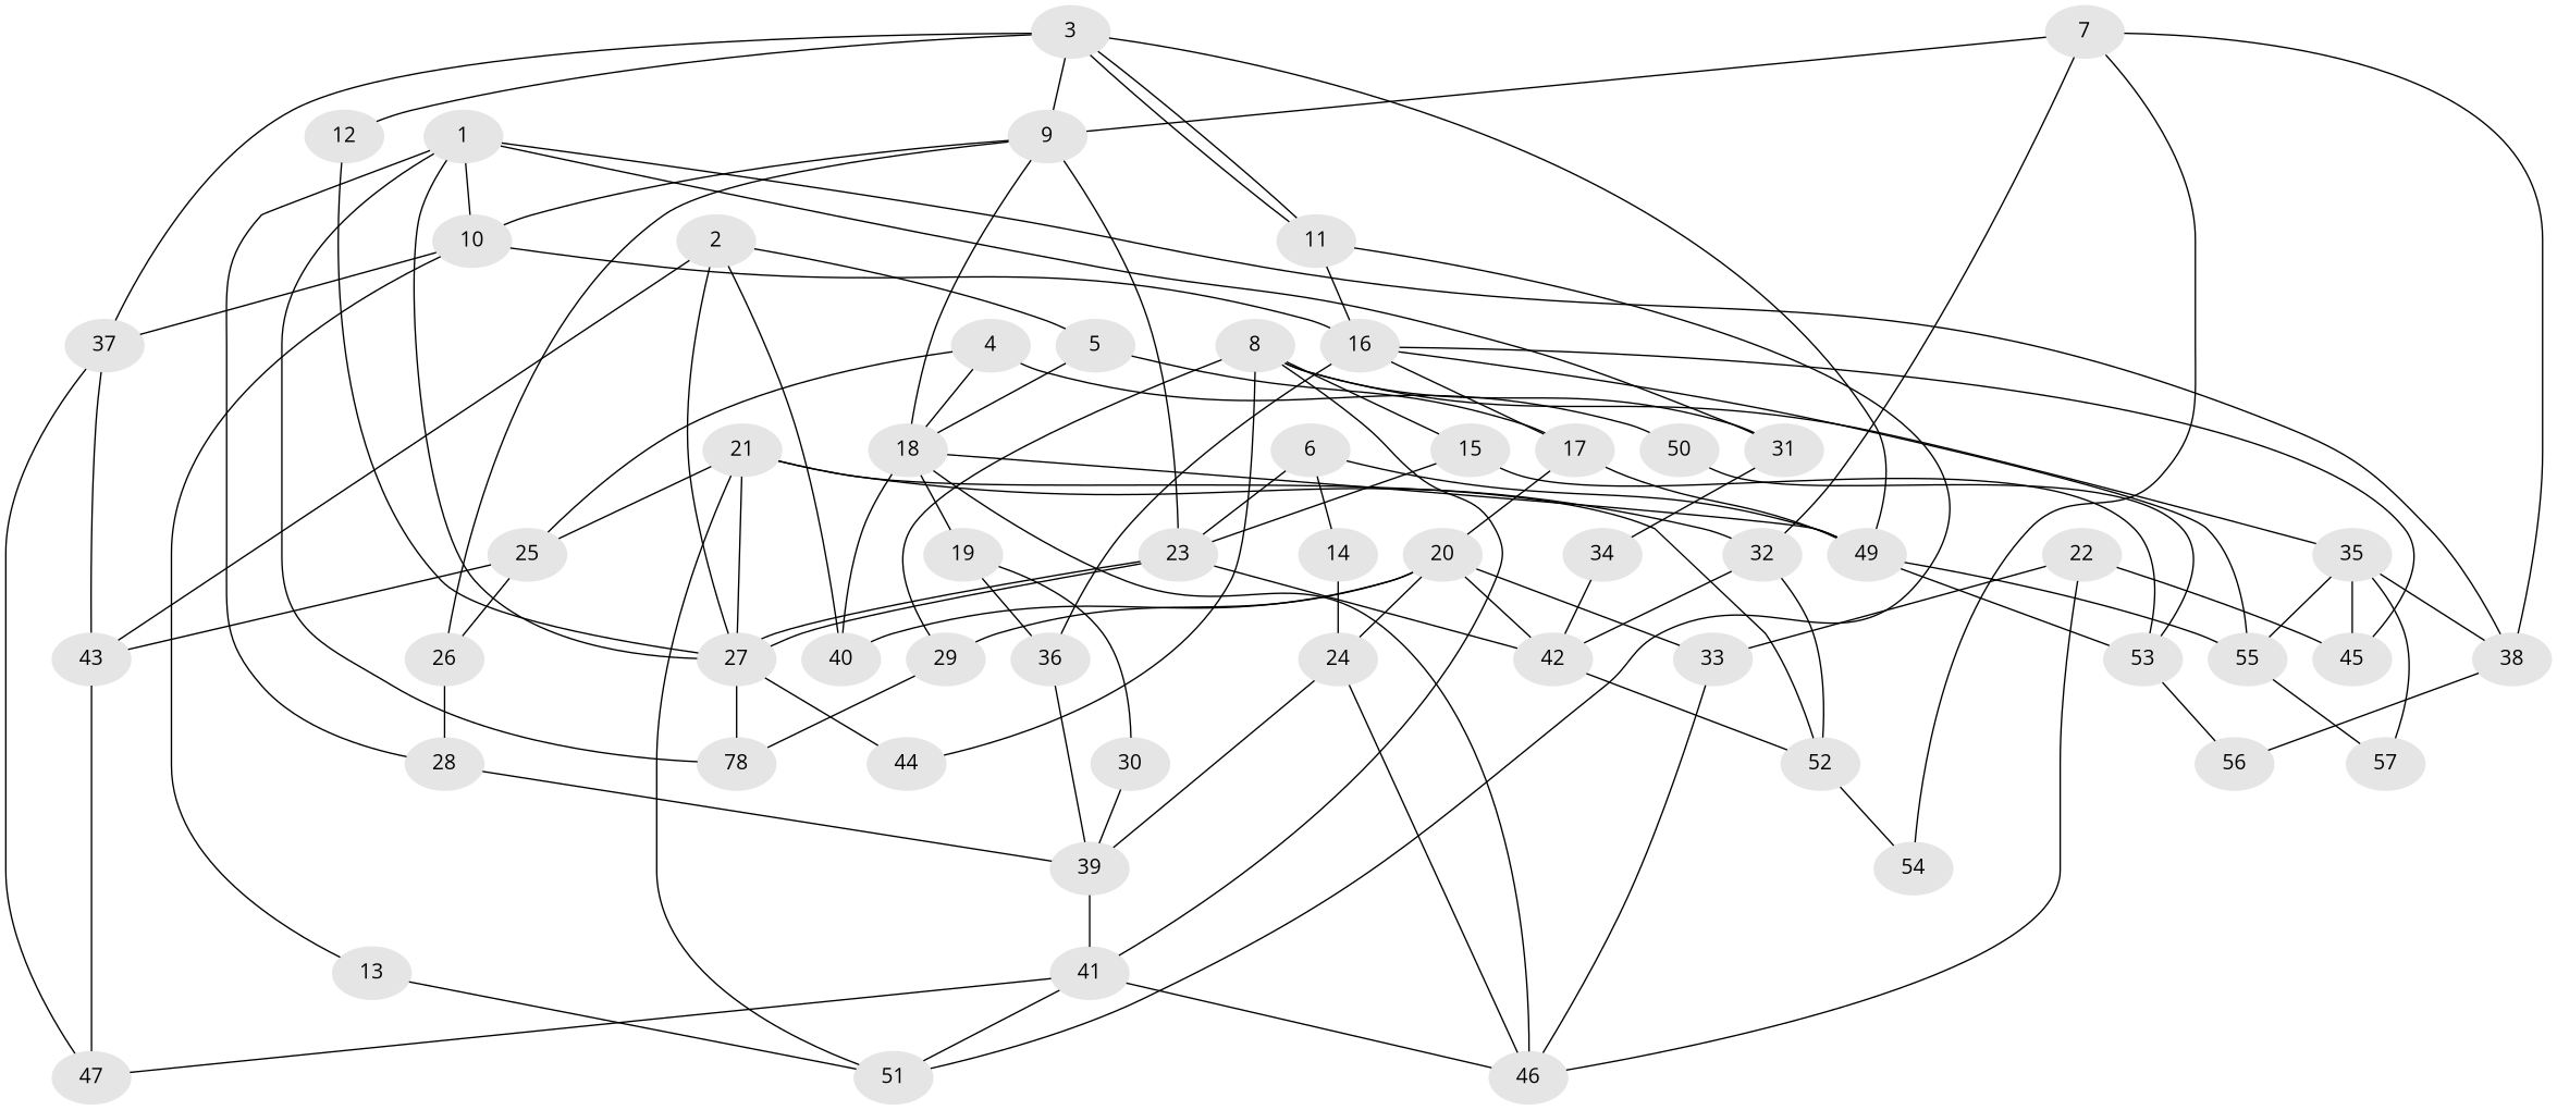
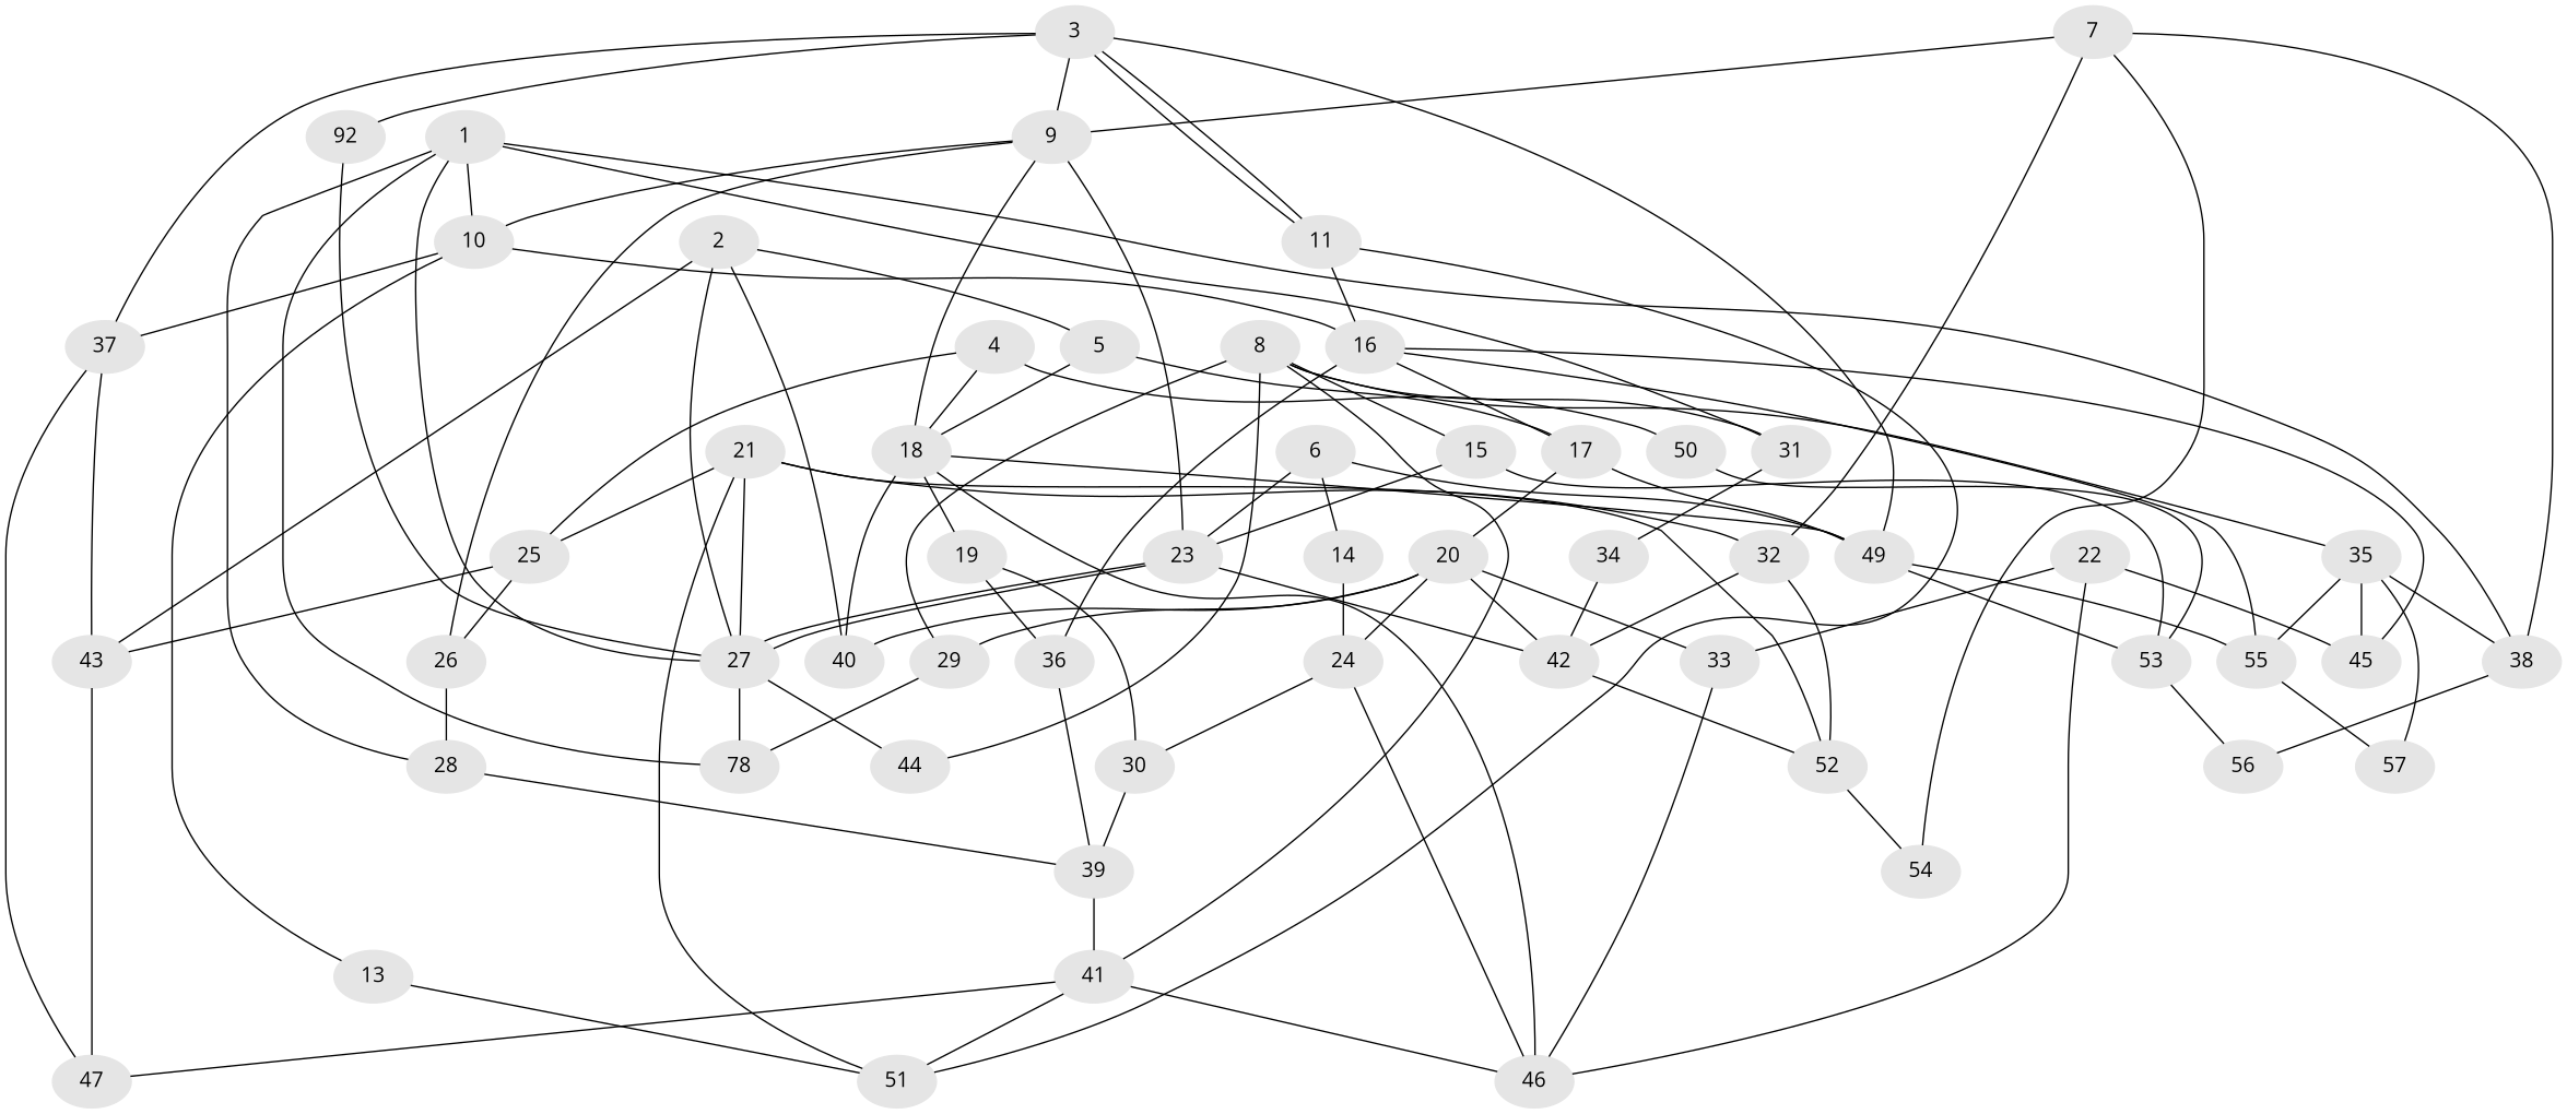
  graph {
    fontname="Open Sans"
    node [color=gray90 fontname="Open Sans" style=filled]
    edge [fontname="Open Sans"]
    1
    10
    27
    28
    31
    38
    n7 [label=78]
    37
    13
    16
    44
    39
    34
    56
    2
    5
    40
    43
    18
    17
    47
    3
    9
    11
-   12
+   12 [label=92]
    49
    23
    26
    51
    53
    55
    4
    25
    50
    19
    46
    20
    6
    14
    24
    42
    7
    32
    54
    52
    8
    15
    29
    35
    41
    45
    57
    36
    30
    33
    21
    22
    1 -- 10
    1 -- 27
    1 -- 28
    1 -- 31
    1 -- 38
    1 -- n7
    10 -- 37
    10 -- 13
    10 -- 16
    27 -- n7
    27 -- 44
    28 -- 39
    31 -- 34
    38 -- 56
    37 -- 43
    37 -- 47
    13 -- 51
    16 -- 17
    16 -- 55
    16 -- 45
    16 -- 36
    39 -- 41
    34 -- 42
    2 -- 27
    2 -- 5
    2 -- 40
    2 -- 43
    5 -- 18
    5 -- 17
    43 -- 47
    18 -- 40
    18 -- 49
    18 -- 19
    18 -- 46
    17 -- 49
    17 -- 20
    3 -- 37
    3 -- 9
    3 -- 11
    3 -- 11
    3 -- 12
    3 -- 49
    9 -- 10
    9 -- 18
    9 -- 23
    9 -- 26
    11 -- 16
    11 -- 51
    12 -- 27
    49 -- 53
    49 -- 55
    23 -- 27
    23 -- 27
    23 -- 42
    26 -- 28
    53 -- 56
    55 -- 57
    4 -- 18
    4 -- 25
    4 -- 50
    25 -- 43
    25 -- 26
    50 -- 53
    19 -- 36
    19 -- 30
    20 -- 40
    20 -- 24
    20 -- 42
    20 -- 29
    20 -- 33
    6 -- 49
    6 -- 23
    6 -- 14
    14 -- 24
    24 -- 46
-   24 -- 39
+   24 -- 30
    42 -- 52
    7 -- 38
    7 -- 9
    7 -- 32
    7 -- 54
    32 -- 42
    32 -- 52
    52 -- 54
    8 -- 31
    8 -- 44
    8 -- 15
    8 -- 29
    8 -- 35
    8 -- 41
    15 -- 23
    15 -- 53
    29 -- n7
    35 -- 38
    35 -- 55
    35 -- 45
    35 -- 57
    41 -- 47
    41 -- 51
    41 -- 46
    36 -- 39
    30 -- 39
    33 -- 46
    21 -- 27
    21 -- 51
    21 -- 25
    21 -- 32
    21 -- 52
    22 -- 46
    22 -- 45
    22 -- 33
  }
